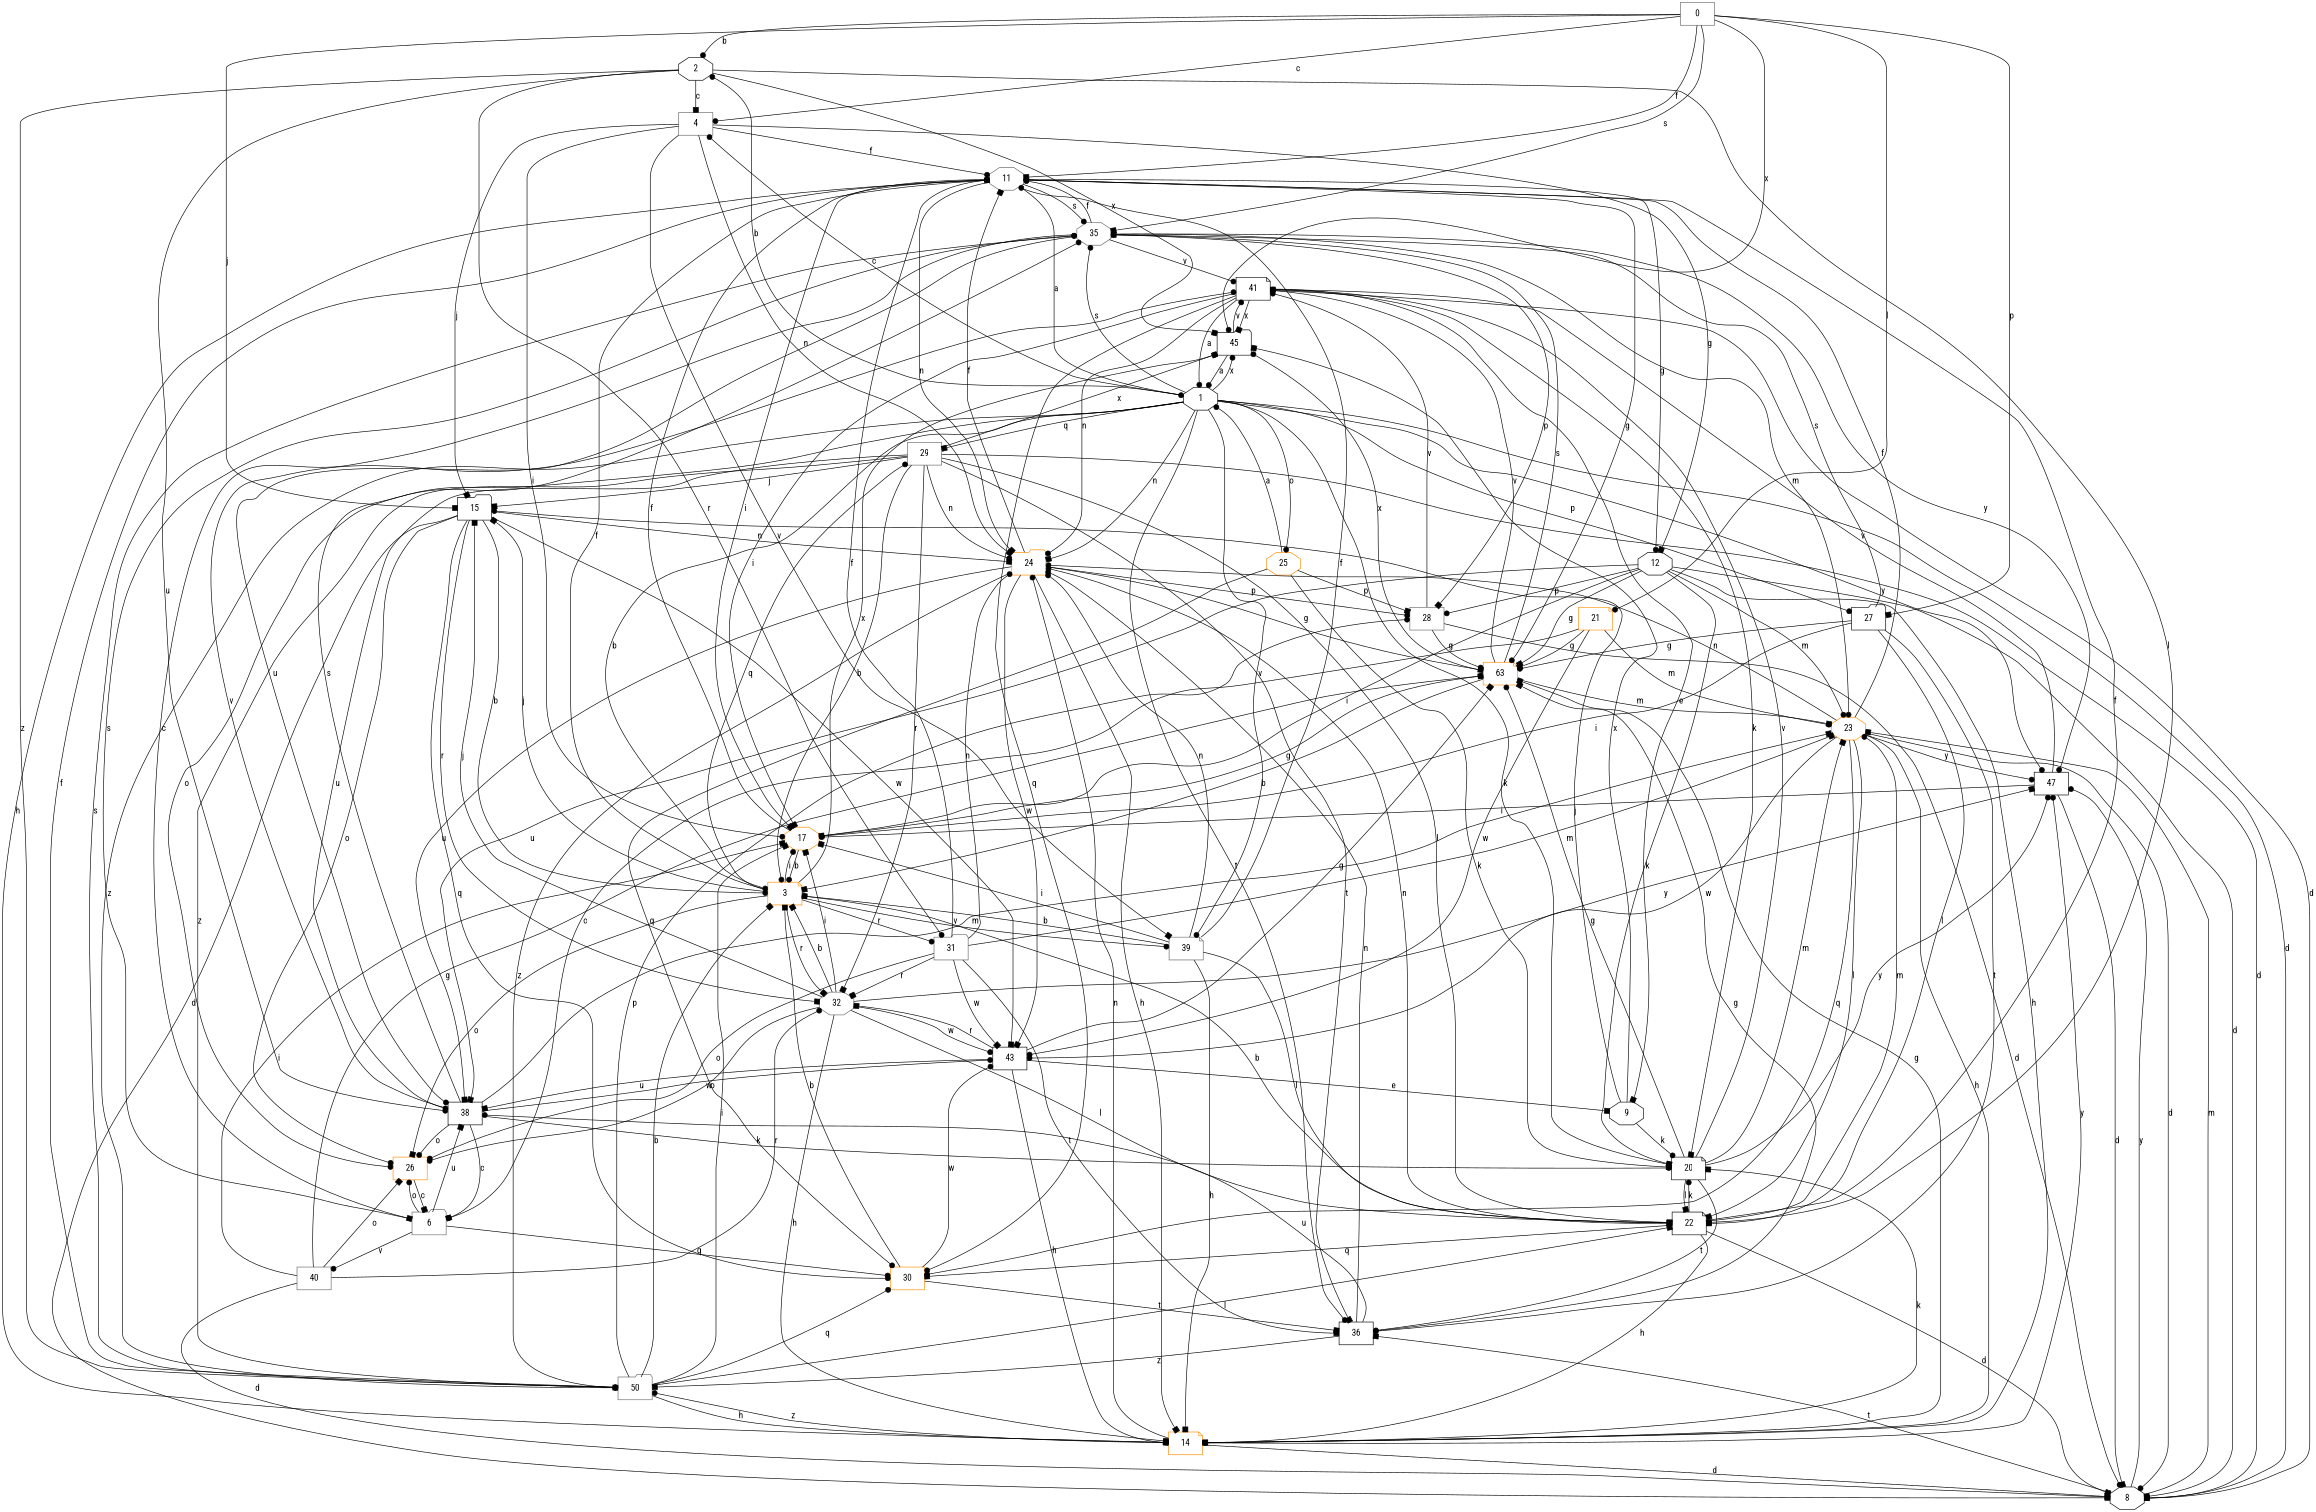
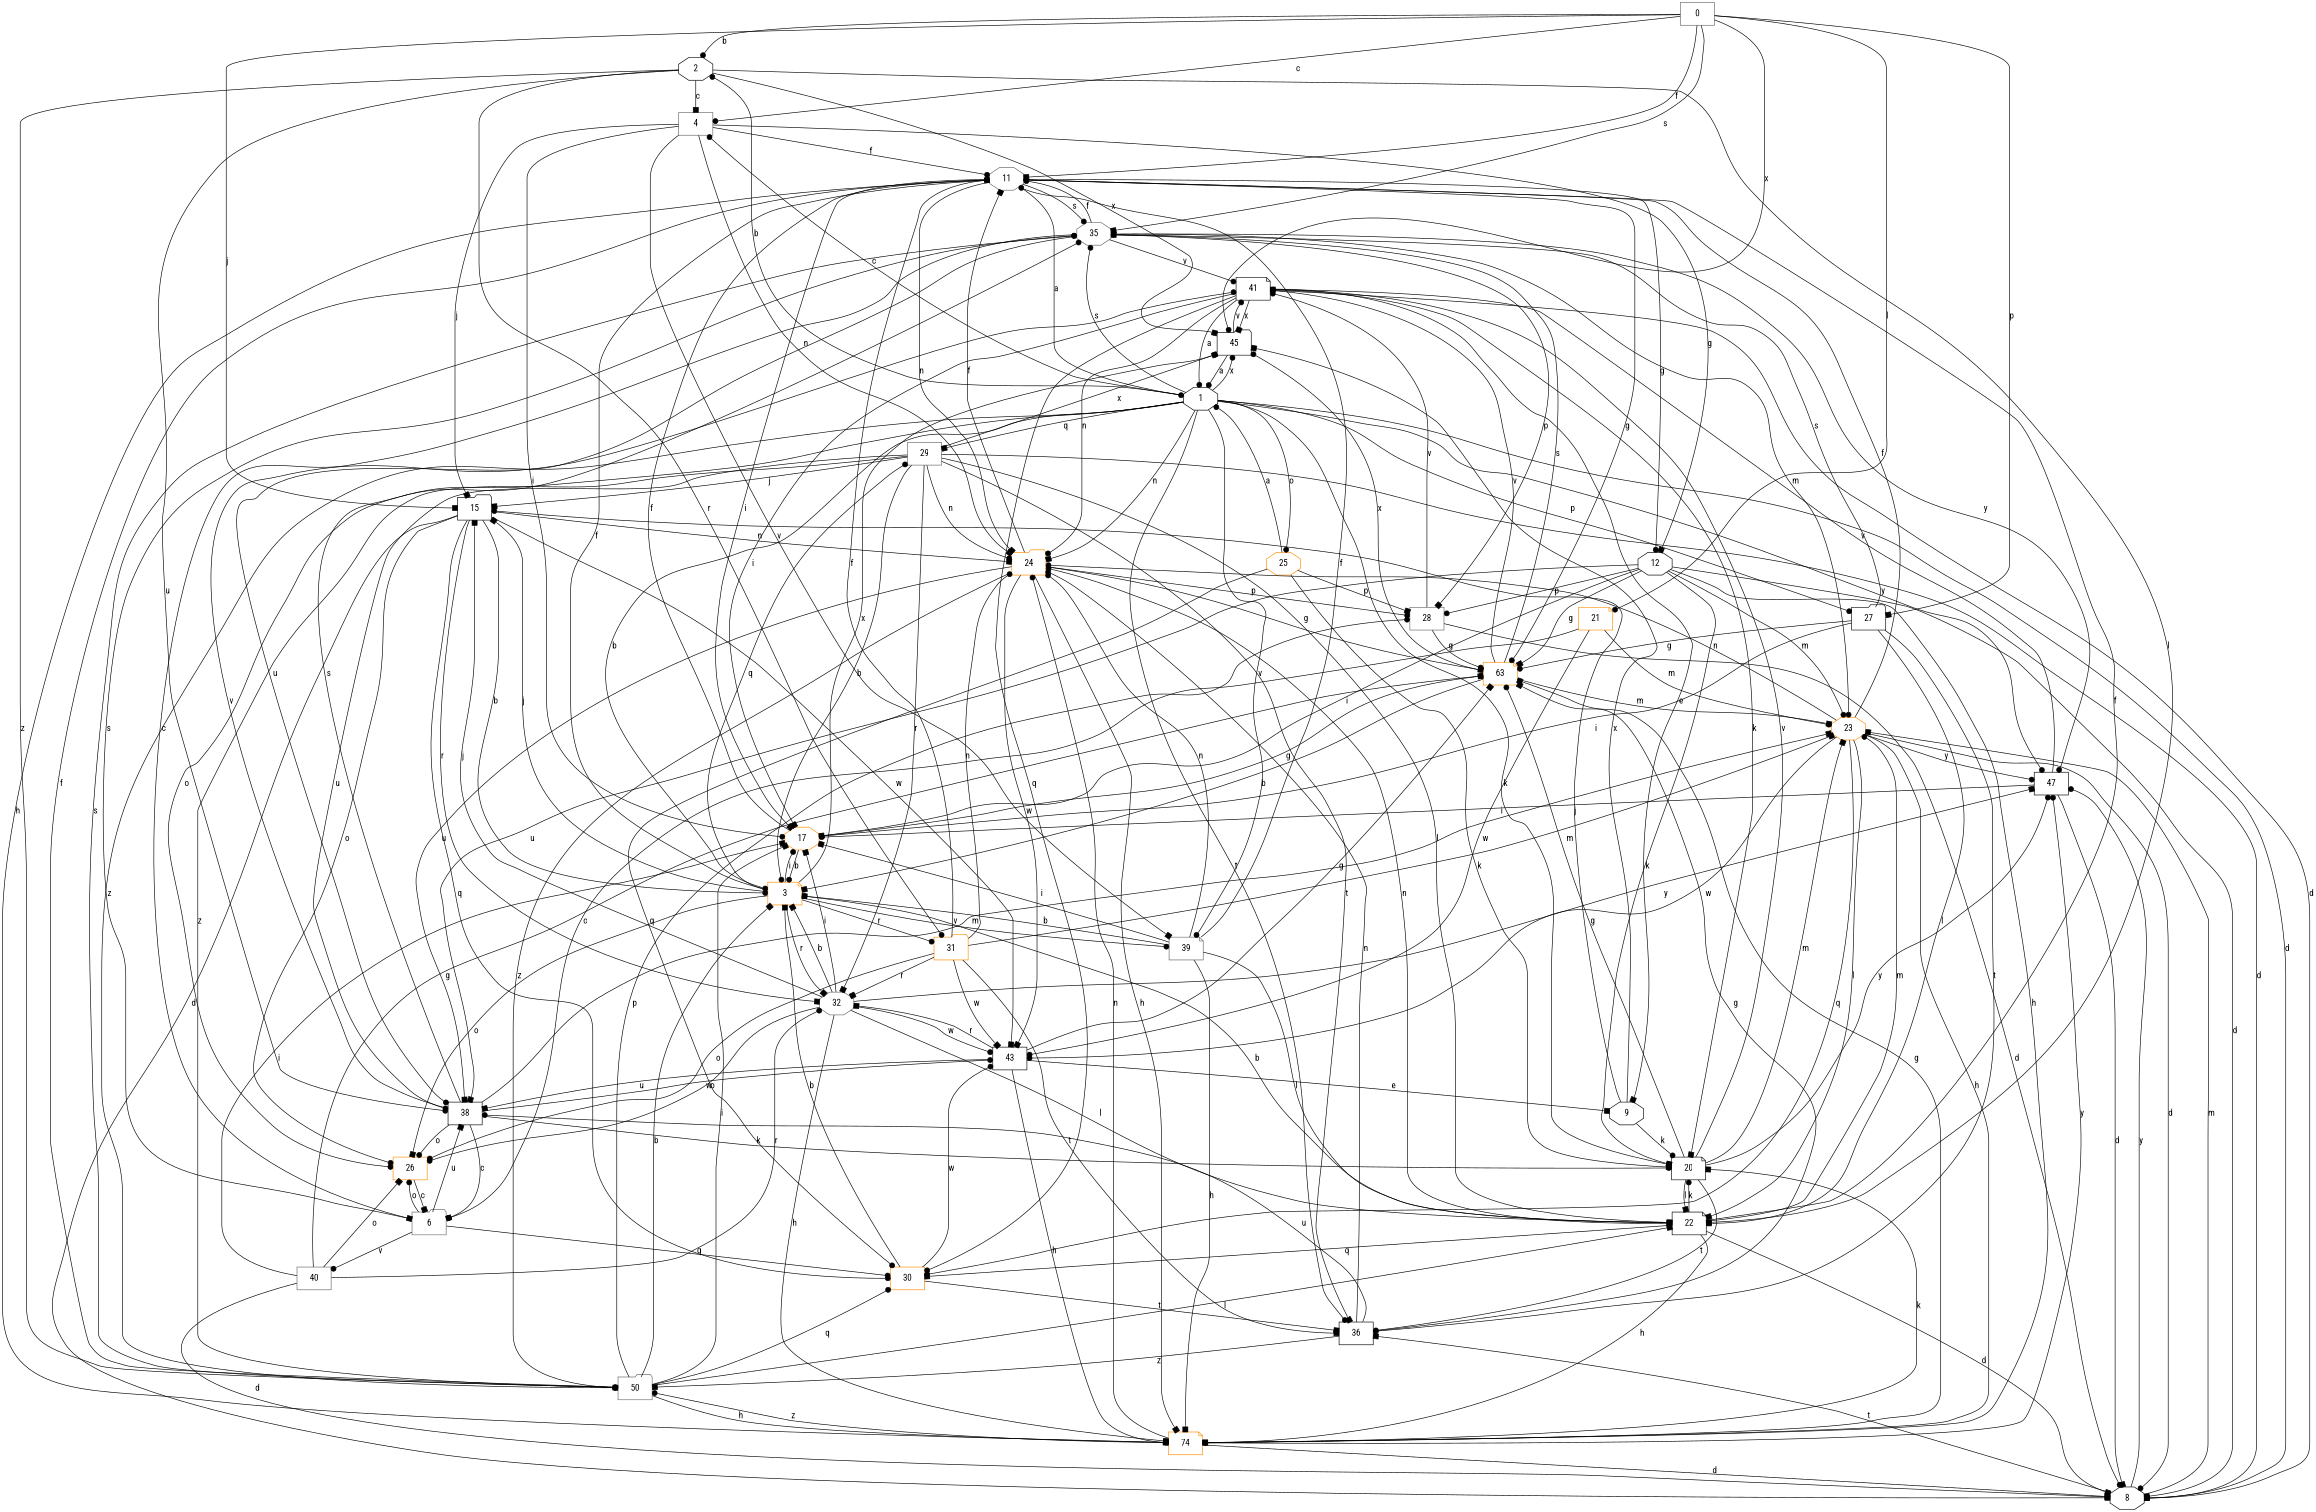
  strict digraph {
    fontname="Roboto Condensed"
    node [color=black fontname="Roboto Condensed" shape=box]
    edge [arrowhead=dot fontname="Roboto Condensed"]
    0 [color=gray40]
    2 [shape=octagon]
    4 [color=gray40]
    11 [color=gray40 shape=octagon]
    n5 [label=15 shape=folder]
    21 [color=darkorange shape=note]
    27 [shape=folder]
    35 [color=gray40 shape=octagon]
    45 [shape=folder]
    50 [color=gray40 shape=folder]
    22 [shape=note]
-   31 [color=gray40 shape=folder]
+   31 [color=darkorange shape=folder]
    38
    24 [color=darkorange shape=folder]
    39 [color=gray40 shape=note]
    17 [color=darkorange shape=octagon]
    12 [shape=octagon]
    1 [shape=octagon]
    n19 [color=darkorange label=63 shape=note]
-   14 [color=darkorange shape=note]
+   14 [color=darkorange shape=note label=74]
    3 [color=darkorange shape=note]
    8 [shape=octagon]
    26 [color=darkorange]
    32 [color=gray40 shape=octagon]
    30 [color=darkorange]
    43
    6 [color=gray40 shape=folder]
    23 [color=darkorange shape=octagon]
    36
    47
    28 [color=gray40]
    41 [shape=note]
    20 [shape=note]
    25 [color=darkorange shape=octagon]
    29 [color=gray40]
    40 [color=gray40]
    9 [shape=octagon]
    0 -> 2 [label=b]
    0 -> 4 [label=c]
    0 -> 11 [arrowhead=box label=f]
    0 -> n5 [arrowhead=box label=j]
    0 -> 21 [label=l]
    0 -> 27 [arrowhead=box label=p]
    0 -> 35 [arrowhead=box label=s]
    0 -> 45 [label=x]
    2 -> 4 [arrowhead=box label=c]
    2 -> 45 [arrowhead=box label=x]
    2 -> 50 [label=z]
    2 -> 22 [arrowhead=box label=l]
    2 -> 31 [label=r]
    2 -> 38 [label=u]
    4 -> 11 [label=f]
    4 -> n5 [arrowhead=box label=j]
    4 -> 24 [arrowhead=box label=n]
    4 -> 39 [arrowhead=box label=v]
    4 -> 17 [label=i]
    4 -> 12 [arrowhead=box label=g]
    11 -> 35 [label=s]
    11 -> 24 [arrowhead=box label=n]
    11 -> 17 [arrowhead=box label=i]
    11 -> 12 [label=g]
    11 -> 1 [label=a]
    11 -> n19 [label=g]
    11 -> 14 [arrowhead=box label=h]
    n5 -> 24 [arrowhead=box label=n]
    n5 -> 3 [label=b]
    n5 -> 8 [arrowhead=box label=d]
    n5 -> 26 [label=o]
    n5 -> 32 [arrowhead=box label=r]
    n5 -> 30 [label=q]
    n5 -> 43 [arrowhead=box label=w]
-   21 -> n19 [arrowhead=box label=g]
    21 -> 43 [label=w]
    21 -> 6 [arrowhead=box label=c]
    21 -> 23 [label=m]
    27 -> 35 [label=s]
    27 -> 22 [arrowhead=box label=l]
    27 -> 17 [label=i]
    27 -> n19 [label=g]
    27 -> 36 [label=t]
    35 -> 11 [label=f]
    35 -> 38 [label=u]
    35 -> 6 [arrowhead=box label=c]
    35 -> 23 [label=m]
    35 -> 47 [label=y]
    35 -> 28 [arrowhead=box label=p]
    35 -> 41 [label=v]
    45 -> 1 [label=a]
    45 -> 41 [label=v]
    50 -> 11 [label=f]
    50 -> 35 [label=s]
    50 -> 22 [arrowhead=box label=l]
    50 -> 17 [arrowhead=box label=i]
    50 -> 14 [label=h]
    50 -> 3 [arrowhead=box label=b]
    50 -> 30 [label=q]
    50 -> 28 [label=p]
    22 -> 11 [label=f]
    22 -> 24 [label=n]
    22 -> 14 [label=h]
    22 -> 3 [label=b]
    22 -> 8 [arrowhead=box label=d]
    22 -> 30 [arrowhead=box label=q]
    22 -> 23 [label=m]
    22 -> 20 [label=k]
    31 -> 11 [arrowhead=box label=f]
    31 -> 24 [label=n]
    31 -> 26 [label=o]
    31 -> 32 [arrowhead=box label=r]
    31 -> 43 [arrowhead=box label=w]
    31 -> 23 [arrowhead=box label=m]
    31 -> 36 [arrowhead=box label=t]
    38 -> 35 [label=s]
    38 -> 26 [label=o]
    38 -> 43 [label=w]
    38 -> 6 [label=c]
    38 -> 23 [arrowhead=box label=m]
    38 -> 41 [label=v]
    38 -> 20 [label=k]
    24 -> 11 [arrowhead=box label=f]
    24 -> 50 [arrowhead=box label=z]
    24 -> 38 [arrowhead=box label=u]
    24 -> n19 [arrowhead=box label=g]
    24 -> 14 [arrowhead=box label=h]
    24 -> 43 [arrowhead=box label=w]
    24 -> 28 [label=p]
    39 -> 11 [label=f]
    39 -> 22 [arrowhead=box label=l]
    39 -> 24 [label=n]
    39 -> 17 [arrowhead=box label=i]
    39 -> 14 [arrowhead=box label=h]
    39 -> 3 [arrowhead=box label=b]
    17 -> 11 [label=f]
    17 -> n19 [arrowhead=box label=g]
    17 -> 3 [label=b]
    12 -> 38 [arrowhead=box label=u]
    12 -> 17 [arrowhead=box label=i]
    12 -> n19 [arrowhead=box label=g]
    12 -> 14 [arrowhead=box label=h]
    12 -> 8 [arrowhead=box label=d]
    12 -> 23 [label=m]
    12 -> 28 [label=p]
    12 -> 20 [arrowhead=box label=k]
    1 -> 2 [label=b]
    1 -> 4 [label=c]
    1 -> 27 [label=p]
    1 -> 35 [label=s]
    1 -> 45 [label=x]
    1 -> 50 [label=z]
    1 -> 24 [arrowhead=box label=n]
    1 -> 39 [label=v]
    1 -> 3 [label=b]
    1 -> 8 [arrowhead=box label=d]
    1 -> 26 [label=o]
    1 -> 36 [label=t]
    1 -> 47 [label=y]
    1 -> 20 [arrowhead=box label=k]
    1 -> 25 [label=o]
    1 -> 29 [arrowhead=box label=q]
    n19 -> 35 [arrowhead=box label=s]
    n19 -> 45 [label=x]
    n19 -> 3 [arrowhead=box label=b]
    n19 -> 23 [arrowhead=box label=m]
    n19 -> 41 [label=v]
    14 -> 50 [label=z]
    14 -> 24 [label=n]
    14 -> n19 [arrowhead=box label=g]
    14 -> 8 [label=d]
    14 -> 47 [label=y]
    14 -> 20 [arrowhead=box label=k]
    3 -> 11 [label=f]
    3 -> n5 [arrowhead=box label=j]
    3 -> 45 [arrowhead=box label=x]
    3 -> 31 [label=r]
    3 -> 39 [label=v]
    3 -> 17 [label=i]
    3 -> 26 [arrowhead=box label=o]
    3 -> 32 [arrowhead=box label=r]
    3 -> 29 [label=q]
    8 -> 23 [arrowhead=box label=m]
    8 -> 36 [arrowhead=box label=t]
    8 -> 47 [label=y]
    26 -> 6 [arrowhead=box label=c]
    32 -> n5 [arrowhead=box label=j]
    32 -> 22 [arrowhead=box label=l]
    32 -> 17 [arrowhead=box label=i]
    32 -> 14 [arrowhead=box label=h]
    32 -> 3 [arrowhead=box label=b]
    32 -> 26 [label=o]
    32 -> 43 [label=w]
    32 -> 47 [arrowhead=box label=y]
    30 -> 3 [arrowhead=box label=b]
    30 -> 43 [label=w]
    30 -> 36 [arrowhead=box label=t]
    43 -> 38 [arrowhead=box label=u]
    43 -> n19 [arrowhead=box label=g]
    43 -> 14 [arrowhead=box label=h]
    43 -> 32 [arrowhead=box label=r]
    43 -> 9 [arrowhead=box label=e]
    6 -> 35 [label=s]
    6 -> 38 [arrowhead=box label=u]
    6 -> 26 [label=o]
    6 -> 30 [label=q]
    6 -> 40 [label=v]
    23 -> 11 [label=f]
    23 -> 22 [arrowhead=box label=l]
    23 -> 24 [label=n]
    23 -> 14 [arrowhead=box label=h]
    23 -> 8 [label=d]
    23 -> 30 [label=q]
    23 -> 43 [label=w]
    23 -> 47 [label=y]
    36 -> 50 [arrowhead=box label=z]
    36 -> 38 [label=u]
    36 -> 24 [label=n]
    36 -> n19 [arrowhead=box label=g]
    47 -> 17 [label=i]
    47 -> 8 [arrowhead=box label=d]
    47 -> 41 [arrowhead=box label=v]
    28 -> n19 [label=g]
    28 -> 8 [label=d]
    28 -> 41 [label=v]
    41 -> 45 [arrowhead=box label=x]
    41 -> 24 [label=n]
    41 -> 17 [arrowhead=box label=i]
    41 -> 1 [label=a]
    41 -> 8 [arrowhead=box label=d]
    41 -> 30 [label=q]
    41 -> 20 [arrowhead=box label=k]
    41 -> 9 [arrowhead=box label=e]
    20 -> 22 [arrowhead=box label=l]
    20 -> n19 [label=g]
    20 -> 23 [arrowhead=box label=m]
    20 -> 36 [label=t]
    20 -> 47 [label=y]
    20 -> 41 [label=v]
    25 -> 1 [label=a]
    25 -> 30 [label=q]
    25 -> 28 [arrowhead=box label=p]
    25 -> 20 [arrowhead=box label=k]
    29 -> n5 [arrowhead=box label=j]
    29 -> 45 [label=x]
    29 -> 50 [label=z]
    29 -> 22 [arrowhead=box label=l]
    29 -> 38 [label=u]
    29 -> 24 [label=n]
    29 -> 3 [label=b]
    29 -> 8 [label=d]
    29 -> 32 [arrowhead=box label=r]
    29 -> 36 [arrowhead=box label=t]
    40 -> 17 [arrowhead=box label=i]
    40 -> n19 [label=g]
    40 -> 8 [arrowhead=box label=d]
    40 -> 26 [arrowhead=box label=o]
    40 -> 32 [label=r]
    9 -> n5 [label=j]
    9 -> 45 [arrowhead=box label=x]
    9 -> 20 [label=k]
  }
